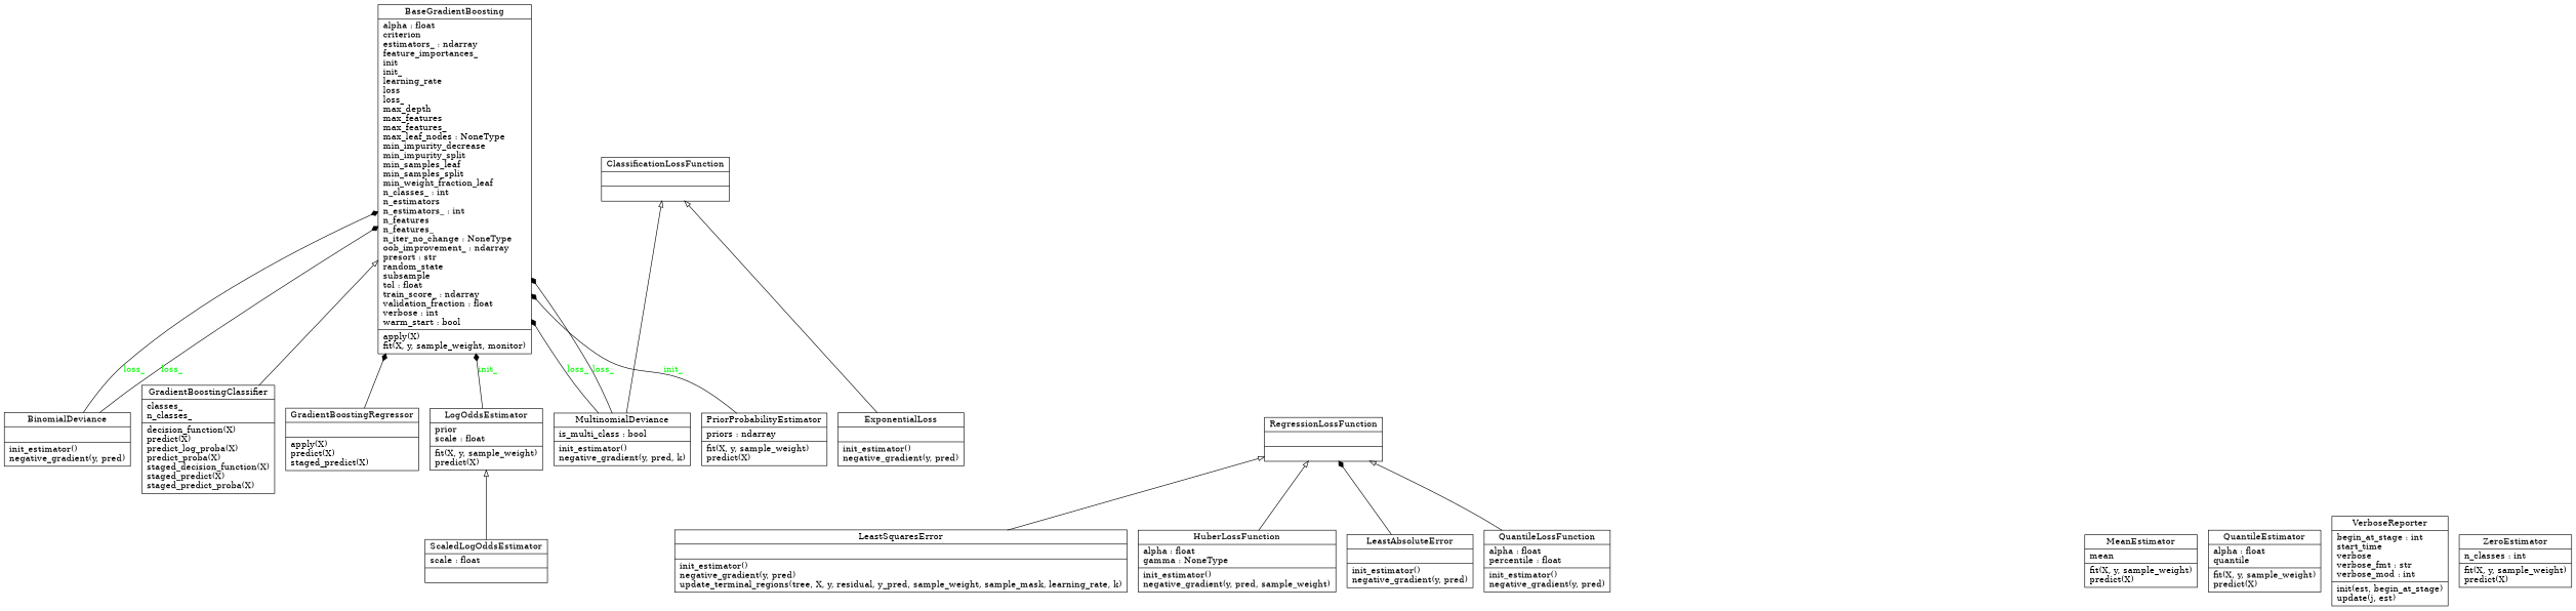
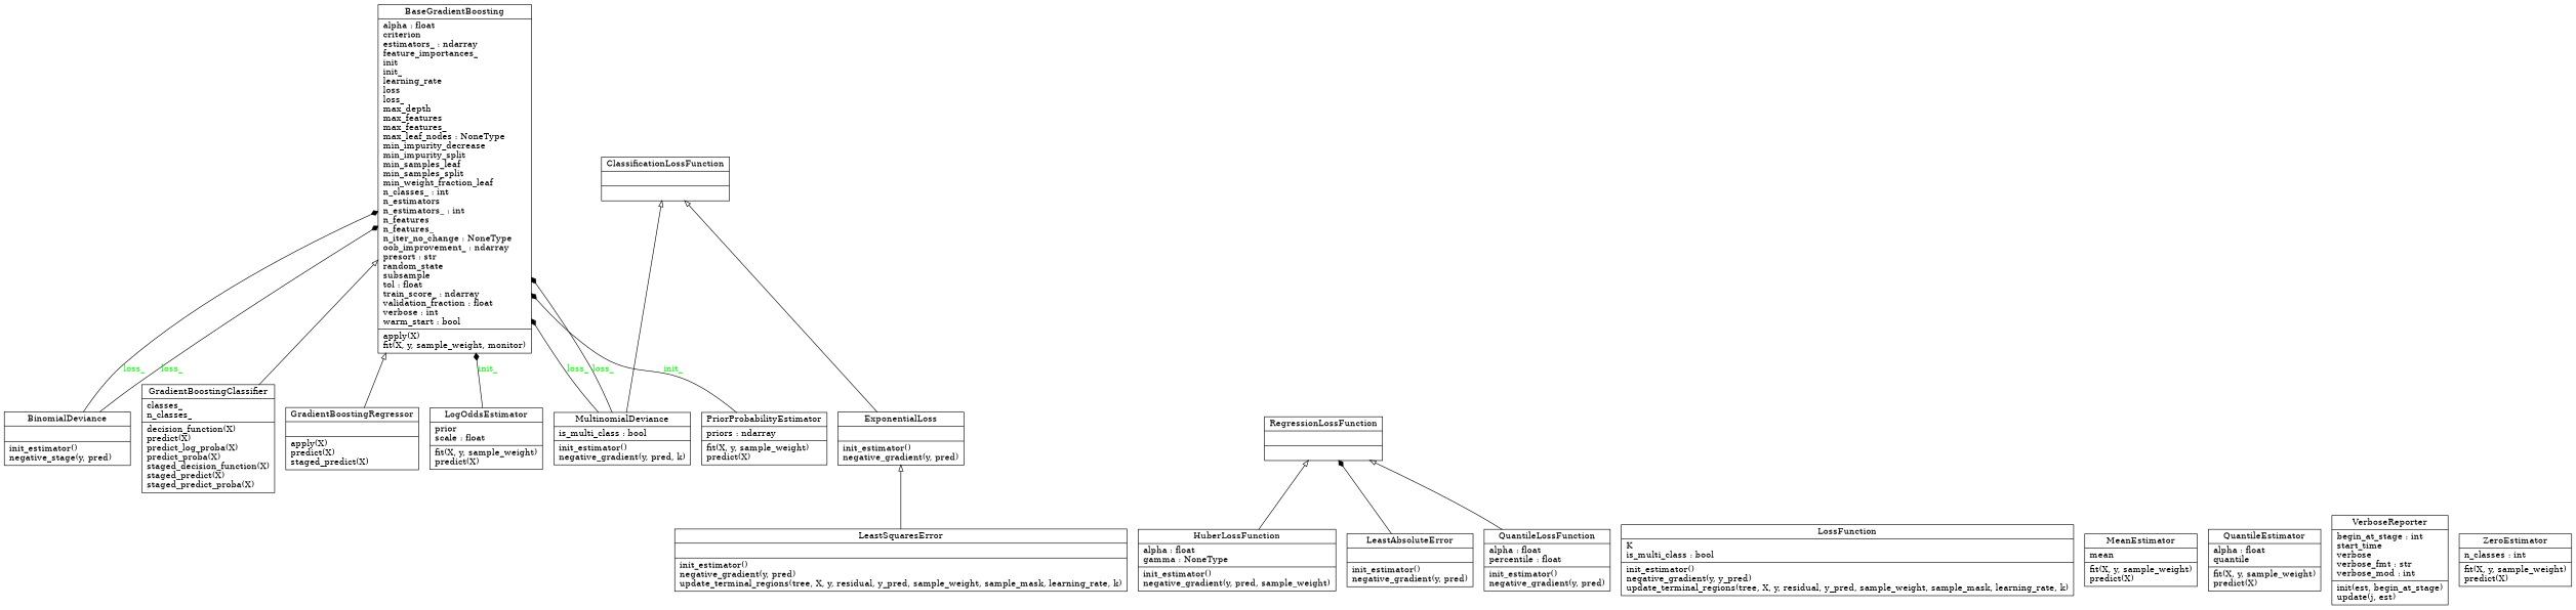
  digraph {
    rankdir=BT
    node [shape=record]
    edge [arrowhead=empty arrowtail=none]
    n1 [label="{BaseGradientBoosting|alpha : float\lcriterion\lestimators_ : ndarray\lfeature_importances_\linit\linit_\llearning_rate\lloss\lloss_\lmax_depth\lmax_features\lmax_features_\lmax_leaf_nodes : NoneType\lmin_impurity_decrease\lmin_impurity_split\lmin_samples_leaf\lmin_samples_split\lmin_weight_fraction_leaf\ln_classes_ : int\ln_estimators\ln_estimators_ : int\ln_features\ln_features_\ln_iter_no_change : NoneType\loob_improvement_ : ndarray\lpresort : str\lrandom_state\lsubsample\ltol : float\ltrain_score_ : ndarray\lvalidation_fraction : float\lverbose : int\lwarm_start : bool\l|apply(X)\lfit(X, y, sample_weight, monitor)\l}"]
-   n2 [label="{BinomialDeviance|\l|init_estimator()\lnegative_gradient(y, pred)\l}"]
+   n2 [label="{BinomialDeviance|\l|init_estimator()\lnegative_stage(y, pred)\l}"]
    n3 [label="{ClassificationLossFunction|\l|}"]
    n4 [label="{ExponentialLoss|\l|init_estimator()\lnegative_gradient(y, pred)\l}"]
    n5 [label="{GradientBoostingClassifier|classes_\ln_classes_\l|decision_function(X)\lpredict(X)\lpredict_log_proba(X)\lpredict_proba(X)\lstaged_decision_function(X)\lstaged_predict(X)\lstaged_predict_proba(X)\l}"]
    n6 [label="{GradientBoostingRegressor|\l|apply(X)\lpredict(X)\lstaged_predict(X)\l}"]
    n7 [label="{HuberLossFunction|alpha : float\lgamma : NoneType\l|init_estimator()\lnegative_gradient(y, pred, sample_weight)\l}"]
    n8 [label="{RegressionLossFunction|\l|}"]
    n9 [label="{LeastAbsoluteError|\l|init_estimator()\lnegative_gradient(y, pred)\l}"]
    n10 [label="{LeastSquaresError|\l|init_estimator()\lnegative_gradient(y, pred)\lupdate_terminal_regions(tree, X, y, residual, y_pred, sample_weight, sample_mask, learning_rate, k)\l}"]
    n11 [label="{LogOddsEstimator|prior\lscale : float\l|fit(X, y, sample_weight)\lpredict(X)\l}"]
+   n12 [label="{LossFunction|K\lis_multi_class : bool\l|init_estimator()\lnegative_gradient(y, y_pred)\lupdate_terminal_regions(tree, X, y, residual, y_pred, sample_weight, sample_mask, learning_rate, k)\l}"]
    n13 [label="{MeanEstimator|mean\l|fit(X, y, sample_weight)\lpredict(X)\l}"]
    n14 [label="{MultinomialDeviance|is_multi_class : bool\l|init_estimator()\lnegative_gradient(y, pred, k)\l}"]
    n15 [label="{PriorProbabilityEstimator|priors : ndarray\l|fit(X, y, sample_weight)\lpredict(X)\l}"]
    n16 [label="{QuantileEstimator|alpha : float\lquantile\l|fit(X, y, sample_weight)\lpredict(X)\l}"]
    n17 [label="{QuantileLossFunction|alpha : float\lpercentile : float\l|init_estimator()\lnegative_gradient(y, pred)\l}"]
-   n18 [label="{ScaledLogOddsEstimator|scale : float\l|}"]
    n19 [label="{VerboseReporter|begin_at_stage : int\lstart_time\lverbose\lverbose_fmt : str\lverbose_mod : int\l|init(est, begin_at_stage)\lupdate(j, est)\l}"]
    n20 [label="{ZeroEstimator|n_classes : int\l|fit(X, y, sample_weight)\lpredict(X)\l}"]
    n2 -> n1 [arrowhead=diamond fontcolor=green label=loss_ style=solid]
    n2 -> n1 [arrowhead=diamond fontcolor=green label=loss_ style=solid]
    n4 -> n3
    n5 -> n1
-   n6 -> n1 [arrowhead=diamond]
+   n6 -> n1
    n7 -> n8
    n9 -> n8 [arrowhead=diamond]
-   n10 -> n8
+   n10 -> n4
    n11 -> n1 [arrowhead=diamond fontcolor=green label=init_ style=solid]
    n14 -> n1 [arrowhead=diamond fontcolor=green label=loss_ style=solid]
    n14 -> n1 [arrowhead=diamond fontcolor=green label=loss_ style=solid]
    n14 -> n3
    n15 -> n1 [arrowhead=diamond fontcolor=green label=init_ style=solid]
    n17 -> n8
-   n18 -> n11
  }
